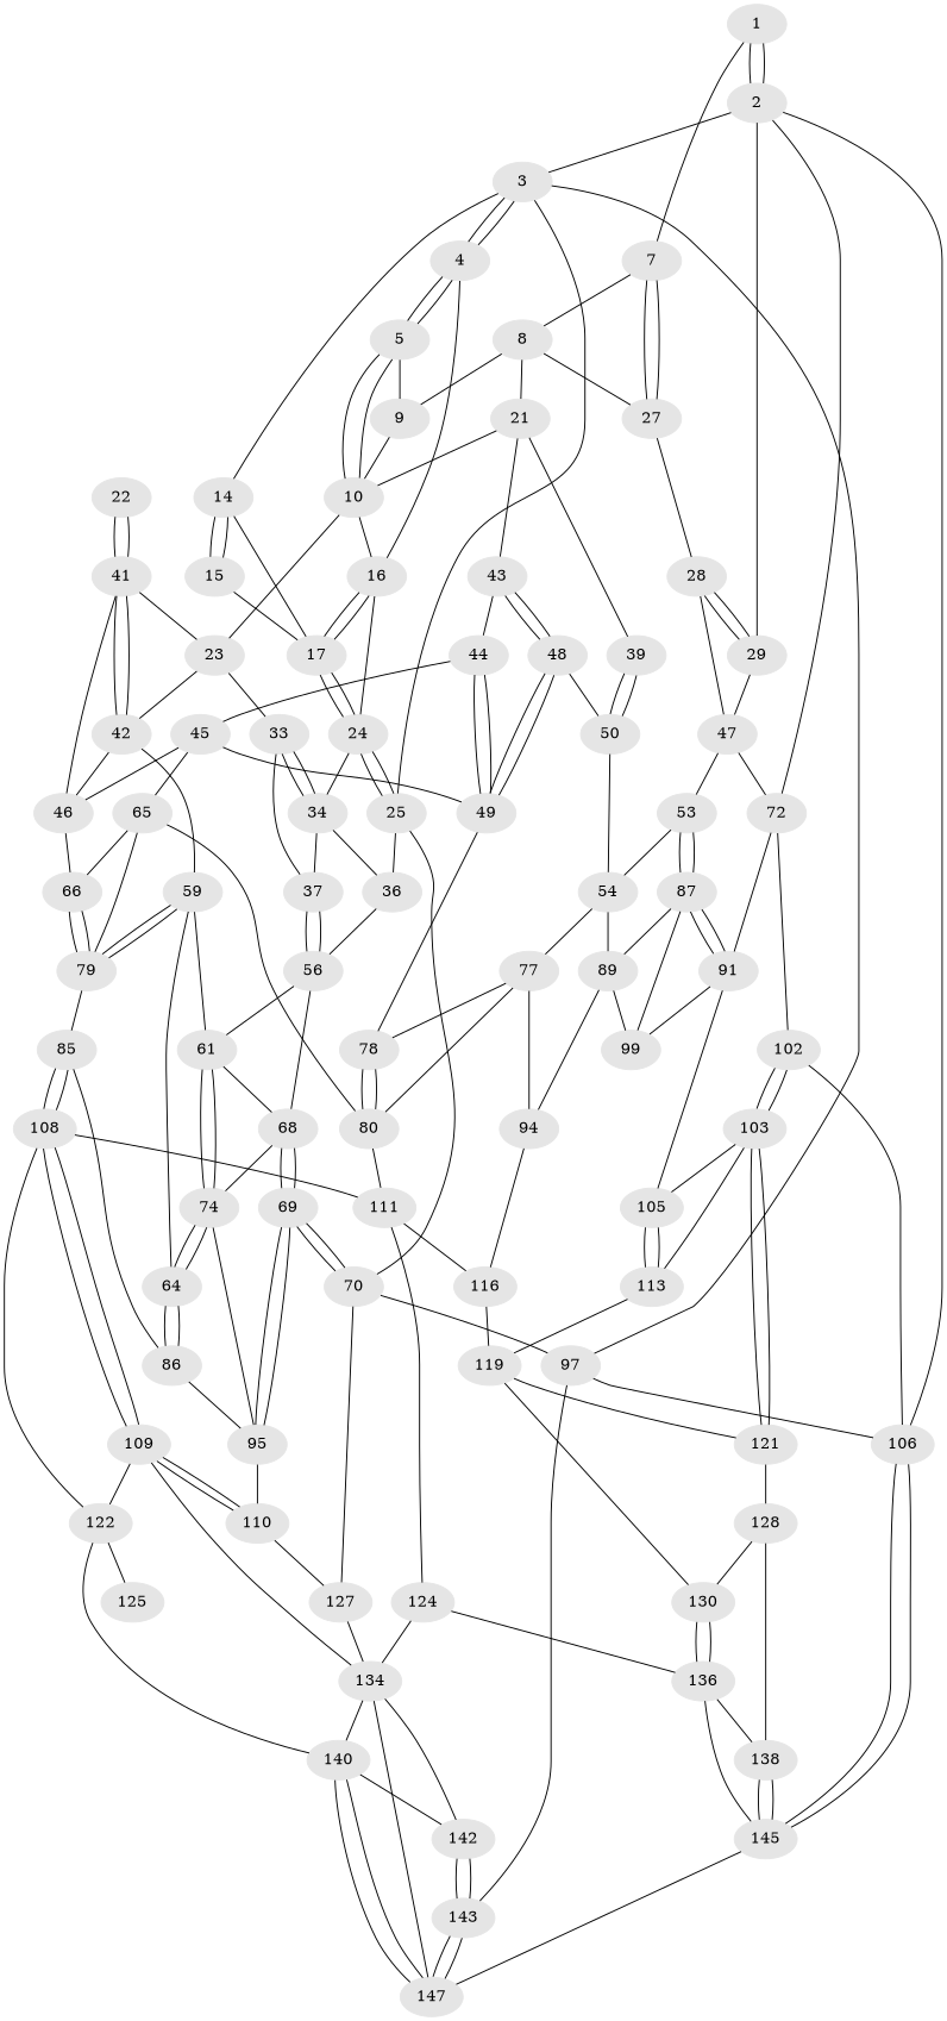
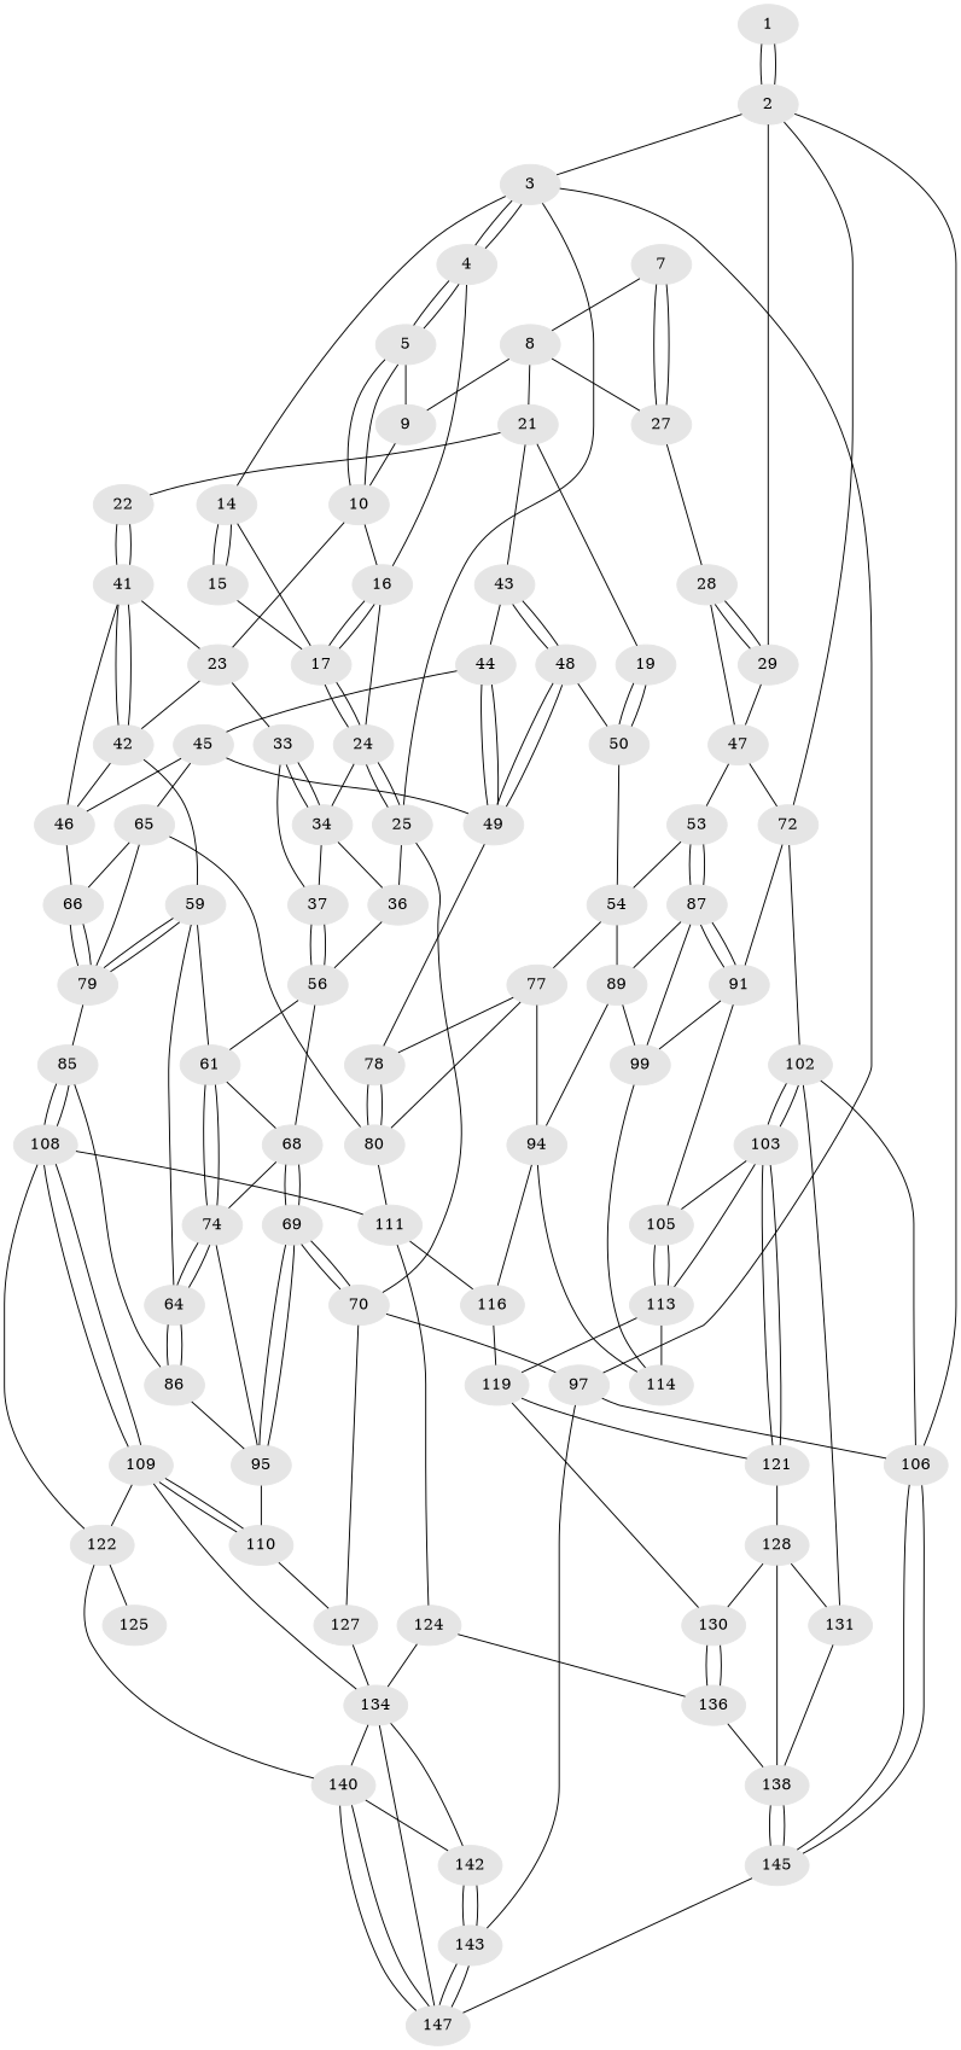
  graph {
    node [color=gray90 style=filled]
    2 [super="+30"]
    1
    7
    3 [super="+13"]
    29
    72 [super="+90"]
    106
    8 [super="+20"]
    27
    4 [super="+12"]
    14
    25 [super="+26"]
    97 [super="+98"]
    47 [super="+52"]
    91 [super="+100"]
    102 [super="+107"]
    145 [super="+146"]
    5 [super="+6"]
    16 [super="+19"]
    15
    17 [super="+18"]
    36
    70 [super="+71"]
    143 [super="+144"]
    9
    10 [super="+11"]
    24 [super="+31"]
    23 [super="+32"]
    21 [super="+40"]
    28 [super="+38"]
    22
-   39
+   39 [label=19]
    43
    33
    42 [super="+58"]
    34 [super="+35"]
    41
    50 [super="+55"]
    44
    48 [super="+51"]
    46 [super="+63"]
    37
    59 [super="+60"]
    56 [super="+57"]
    127 [super="+132"]
    53
    61 [super="+62"]
    68 [super="+73"]
    54 [super="+76"]
    66
    79 [super="+83"]
    n52 [label=64]
    45 [super="+64"]
    49 [super="+67"]
    65 [super="+82"]
    78
    80 [super="+81"]
    87 [super="+88"]
    77 [super="+92"]
    89 [super="+93"]
    99 [super="+101"]
    94 [super="+115"]
    74 [super="+75"]
    69
    85
    86
    95 [super="+96"]
    111 [super="+117"]
    110
    134 [super="+135"]
    105
    103 [super="+104"]
+   131
+   114
    116
    108 [super="+112"]
    124
    109 [super="+123"]
    122 [super="+126"]
    113 [super="+118"]
    119 [super="+120"]
    147 [super="+148"]
    121
    138 [super="+139"]
    128 [super="+129"]
    125
    140 [super="+141"]
    142
    136 [super="+137"]
    130
    2 -- 3
    2 -- 29
    2 -- 72
    2 -- 106
    1 -- 2
    1 -- 2
-   1 -- 7
    7 -- 8
    7 -- 27
    7 -- 27
    3 -- 4
    3 -- 4
    3 -- 14
    3 -- 25
    3 -- 97
    29 -- 47
    72 -- 91
    72 -- 102
    106 -- 145
    106 -- 145
    8 -- 27
    8 -- 9
    8 -- 21
    27 -- 28
    4 -- 5
    4 -- 5
    4 -- 16
    14 -- 15
    14 -- 15
    14 -- 17
    25 -- 36
    25 -- 70
    97 -- 106
    97 -- 143
    47 -- 72
    47 -- 53
    91 -- 99
    91 -- 105
    102 -- 106
    102 -- 103
    102 -- 103
+   102 -- 131
    145 -- 147
    5 -- 9
    5 -- 10
    5 -- 10
    16 -- 17
    16 -- 17
    16 -- 24
    15 -- 17
    17 -- 24
    17 -- 24
    36 -- 56
    70 -- 97
    70 -- 127
    143 -- 147
    143 -- 147
    9 -- 10
    10 -- 16
    10 -- 23
    24 -- 25
    24 -- 25
    24 -- 34
    23 -- 33
    23 -- 42
-   21 -- 10
+   21 -- 22
    21 -- 39
    21 -- 43
    28 -- 29
    28 -- 29
    28 -- 47
    22 -- 41
    22 -- 41
    39 -- 50
    39 -- 50
    43 -- 44
    43 -- 48
    43 -- 48
    33 -- 34
    33 -- 34
    33 -- 37
    42 -- 46
    42 -- 59
    34 -- 36
    34 -- 37
    41 -- 23
    41 -- 42
    41 -- 42
    41 -- 46
    50 -- 54
    44 -- 45
    44 -- 49
    44 -- 49
    48 -- 50 [weight=2]
    48 -- 49
    48 -- 49
    46 -- 66
    37 -- 56
    37 -- 56
    59 -- 61
    59 -- 79
    59 -- 79
    59 -- n52
    56 -- 61
    56 -- 68
    127 -- 134
    53 -- 54
    53 -- 87
    53 -- 87
    61 -- 68
    61 -- 74
    61 -- 74
    68 -- 74
    68 -- 69
    68 -- 69
    54 -- 77
    54 -- 89
    66 -- 79
    66 -- 79
    79 -- 85
    n52 -- 86
    n52 -- 86
    45 -- 46
    45 -- 49
    45 -- 65
    49 -- 78
    65 -- 66
    65 -- 79
    65 -- 80
    78 -- 80
    78 -- 80
    80 -- 111
    87 -- 91
    87 -- 91
    87 -- 89
    87 -- 99
    77 -- 78
    77 -- 80
    77 -- 94
    89 -- 99
    89 -- 94
+   99 -- 114
+   94 -- 114
    94 -- 116
    74 -- n52
    74 -- n52
    74 -- 95
    69 -- 70
    69 -- 70
    69 -- 95
    69 -- 95
    85 -- 86
    85 -- 108
    85 -- 108
    86 -- 95
    95 -- 110
    111 -- 116
    111 -- 124
    110 -- 127
    134 -- 147
    134 -- 140
    134 -- 142
    105 -- 113
    105 -- 113
    103 -- 105
    103 -- 113
    103 -- 121
    103 -- 121
+   131 -- 138
    116 -- 119
    108 -- 111
    108 -- 109
    108 -- 109
    108 -- 122
    124 -- 134
    124 -- 136
    109 -- 110
    109 -- 110
    109 -- 134
    109 -- 122
    122 -- 125
    122 -- 140
+   113 -- 114
    113 -- 119
    119 -- 121
    119 -- 130
    121 -- 128
    138 -- 145
    138 -- 145
+   128 -- 131
    128 -- 138
    128 -- 130
    140 -- 147
    140 -- 147
    140 -- 142
    142 -- 143
    142 -- 143
-   136 -- 145
    136 -- 138
    130 -- 136
    130 -- 136
  }
